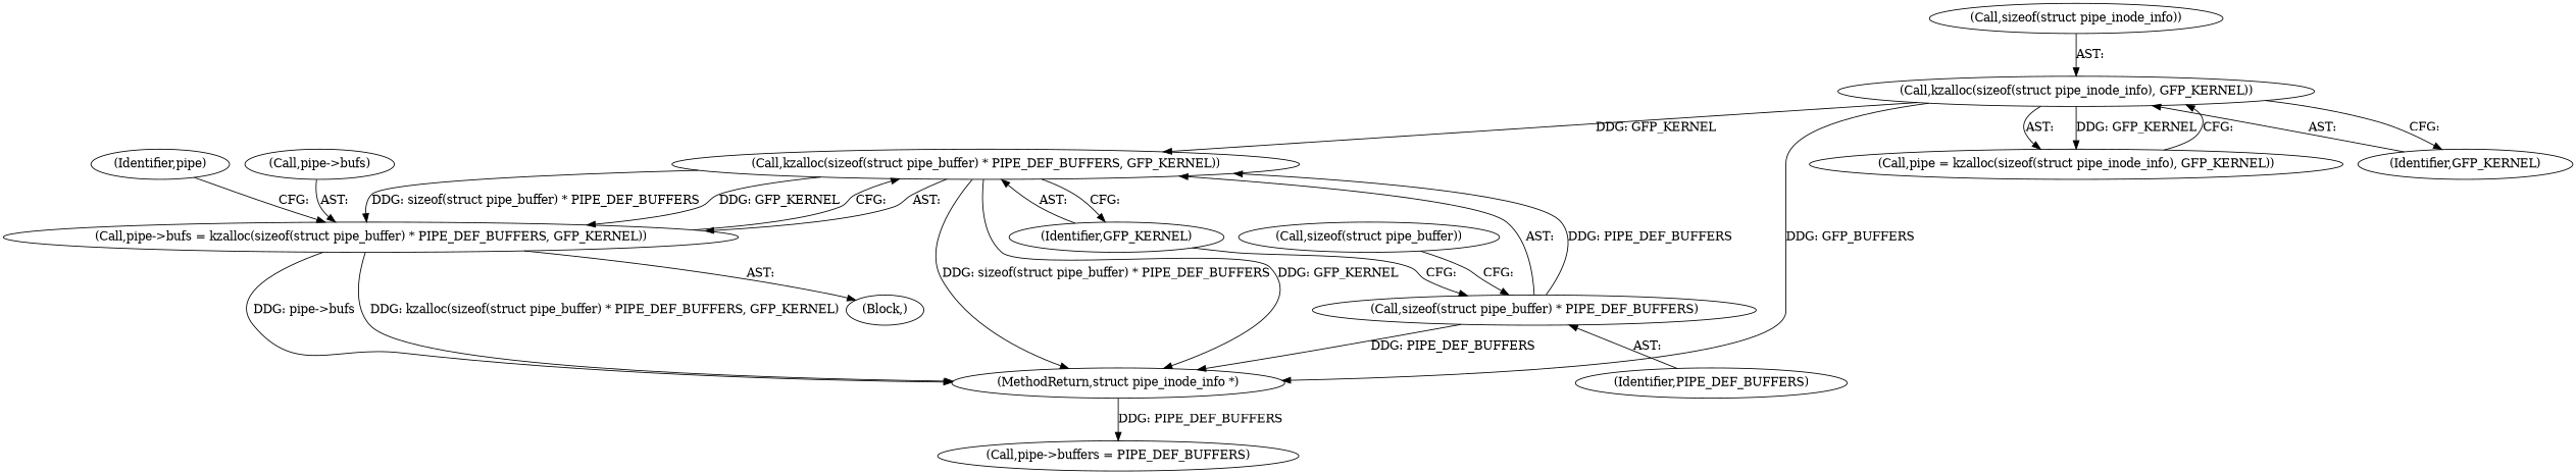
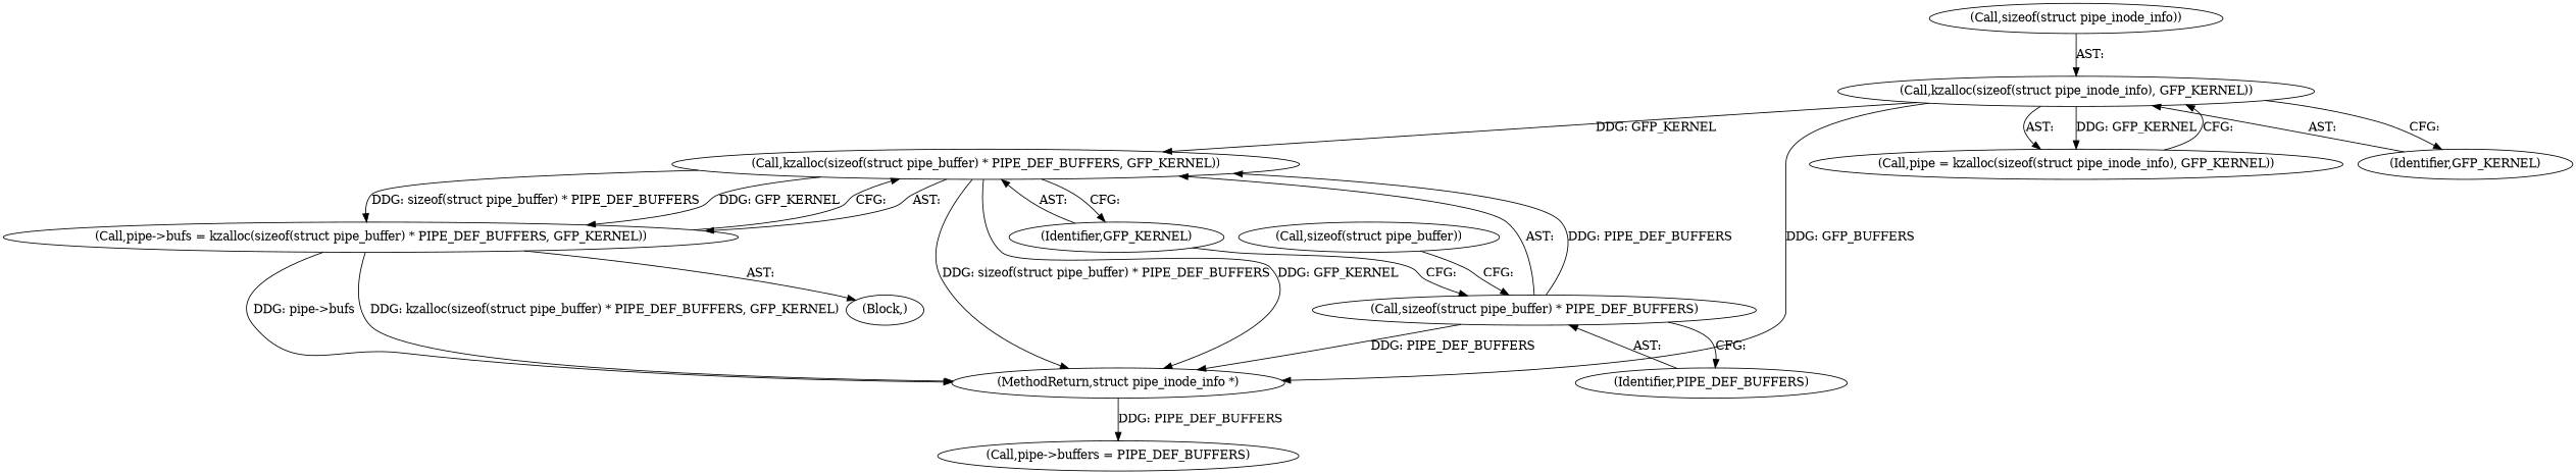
  digraph {
    n1 [label="(Call,kzalloc(sizeof(struct pipe_buffer) * PIPE_DEF_BUFFERS, GFP_KERNEL))"]
    n2 [label="(Call,pipe->bufs = kzalloc(sizeof(struct pipe_buffer) * PIPE_DEF_BUFFERS, GFP_KERNEL))"]
    n3 [label="(MethodReturn,struct pipe_inode_info *)"]
    n4 [label="(Identifier,GFP_KERNEL)"]
    n5 [label="(Block,)"]
    n6 [label="(Call,pipe->buffers = PIPE_DEF_BUFFERS)"]
    n7 [label="(Call,sizeof(struct pipe_buffer) * PIPE_DEF_BUFFERS)"]
    n8 [label="(Identifier,PIPE_DEF_BUFFERS)"]
    n9 [label="(Call,kzalloc(sizeof(struct pipe_inode_info), GFP_KERNEL))"]
    n10 [label="(Call,pipe = kzalloc(sizeof(struct pipe_inode_info), GFP_KERNEL))"]
    n11 [label="(Identifier,GFP_KERNEL)"]
    n12 [label="(Call,sizeof(struct pipe_inode_info))"]
    n13 [label="(Call,sizeof(struct pipe_buffer))"]
-   n14 [label="(Call,pipe->bufs)"]
-   n15 [label="(Identifier,pipe)"]
    n1 -> n2 [label="AST: "]
    n1 -> n2 [label="DDG: sizeof(struct pipe_buffer) * PIPE_DEF_BUFFERS"]
    n1 -> n2 [label="DDG: GFP_KERNEL"]
    n1 -> n3 [label="DDG: sizeof(struct pipe_buffer) * PIPE_DEF_BUFFERS"]
    n1 -> n3 [label="DDG: GFP_KERNEL"]
    n1 -> n4 [label="CFG: "]
    n2 -> n1 [label="CFG: "]
    n2 -> n3 [label="DDG: kzalloc(sizeof(struct pipe_buffer) * PIPE_DEF_BUFFERS, GFP_KERNEL)"]
    n2 -> n3 [label="DDG: pipe->bufs"]
    n2 -> n5 [label="AST: "]
    n3 -> n6 [label="DDG: PIPE_DEF_BUFFERS"]
    n4 -> n1 [label="AST: "]
    n4 -> n7 [label="CFG: "]
    n7 -> n1 [label="AST: "]
    n7 -> n1 [label="DDG: PIPE_DEF_BUFFERS"]
    n7 -> n3 [label="DDG: PIPE_DEF_BUFFERS"]
+   n7 -> n8 [label="CFG: "]
    n8 -> n7 [label="AST: "]
    n9 -> n1 [label="DDG: GFP_KERNEL"]
    n9 -> n3 [label="DDG: GFP_BUFFERS"]
    n9 -> n10 [label="AST: "]
    n9 -> n10 [label="DDG: GFP_KERNEL"]
    n9 -> n11 [label="CFG: "]
    n10 -> n9 [label="CFG: "]
    n11 -> n9 [label="AST: "]
    n12 -> n9 [label="AST: "]
    n13 -> n7 [label="CFG: "]
-   n14 -> n2 [label="AST: "]
-   n15 -> n2 [label="CFG: "]
  }
